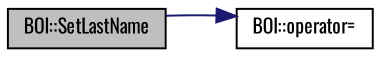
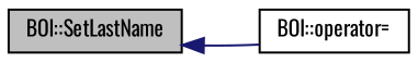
  digraph {
    rankdir=LR
    fontname=Oswald
    node [color=black fontname=Oswald fontsize=10 shape=record style=filled]
    n1 [fillcolor=grey75 fontcolor=black height=0.2 label="BOI::SetLastName" width=0.4]
    n2 [fillcolor=white height=0.2 label="BOI::operator=" width=0.4]
-   n2 -> n1 [color=midnightblue dir=back fontname=Oswald fontsize=10 labelfontname=Helvetica labelfontsize=10 style=solid]
+   n1 -> n2 [color=midnightblue dir=back fontname=Oswald fontsize=10 labelfontname=Helvetica labelfontsize=10 style=solid]
  }
